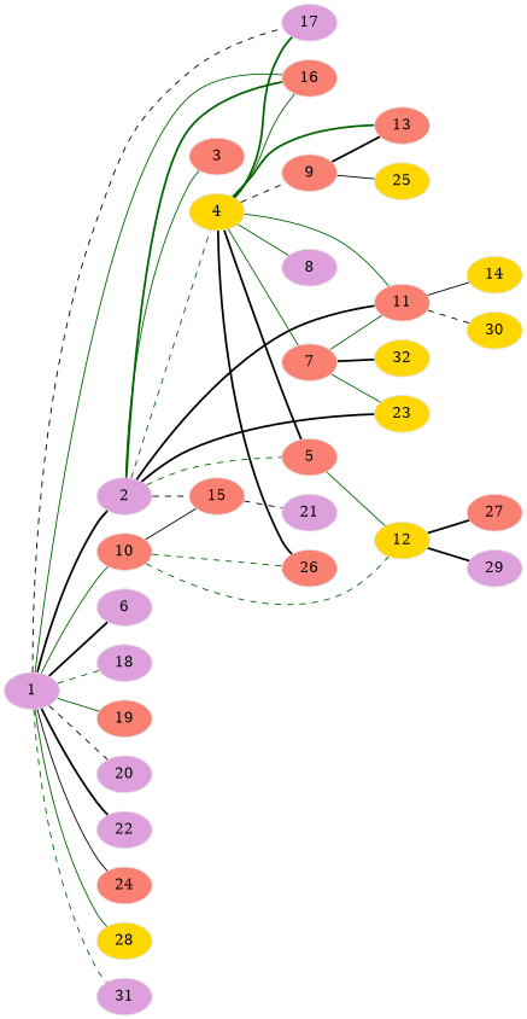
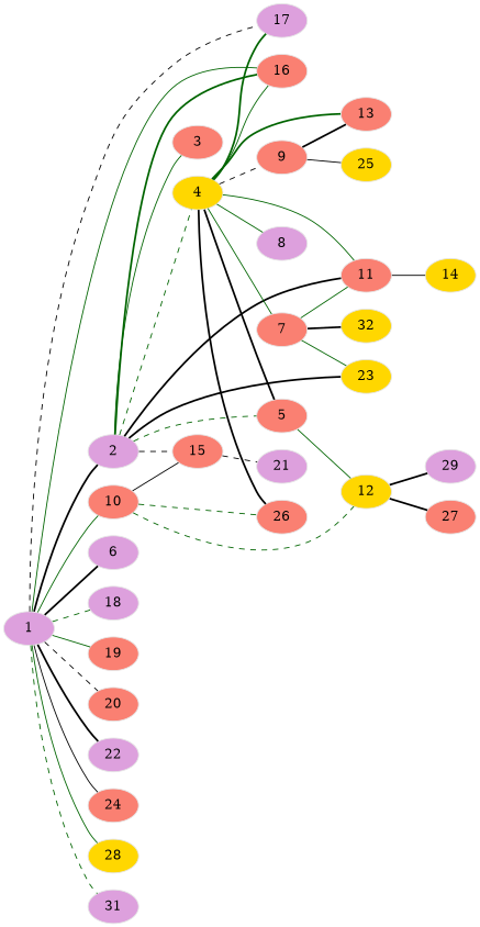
  graph {
    rankdir=LR
    node [color=gray90 fillcolor=salmon style=filled]
    edge [color=black style=solid weight=1.0]
    1 [fillcolor=plum]
    2 [fillcolor=plum]
    6 [fillcolor=plum]
    10
    16
    17 [fillcolor=plum]
    18 [fillcolor=plum]
    19
-   20 [fillcolor=plum]
+   20
    22 [fillcolor=plum]
    24
    28 [fillcolor=gold]
    31 [fillcolor=plum]
    4 [fillcolor=gold]
    3
    5
    11
    15
    23 [fillcolor=gold]
    7
    8 [fillcolor=plum]
    9
    13
    26
    12 [fillcolor=gold]
    14 [fillcolor=gold]
-   30 [fillcolor=gold]
    21 [fillcolor=plum]
    32 [fillcolor=gold]
    25 [fillcolor=gold]
    27
    29 [fillcolor=plum]
    1 -- 2 [style=bold]
    1 -- 6 [style=bold]
    1 -- 10 [color=darkgreen]
    1 -- 16 [color=darkgreen]
    1 -- 17 [style=dashed]
    1 -- 18 [color=darkgreen style=dashed]
    1 -- 19 [color=darkgreen]
    1 -- 20 [style=dashed]
    1 -- 22 [style=bold]
    1 -- 24
    1 -- 28 [color=darkgreen]
    1 -- 31 [color=darkgreen style=dashed]
    2 -- 16 [color=darkgreen style=bold]
    2 -- 4 [color=darkgreen style=dashed]
    2 -- 3 [color=darkgreen]
    2 -- 5 [color=darkgreen style=dashed]
    2 -- 11 [style=bold]
    2 -- 15 [style=dashed weight=8.0]
    2 -- 23 [style=bold]
    10 -- 15
    10 -- 26 [color=darkgreen style=dashed]
    10 -- 12 [color=darkgreen style=dashed]
    4 -- 16 [color=darkgreen]
    4 -- 17 [color=darkgreen style=bold]
    4 -- 5 [style=bold]
    4 -- 11 [color=darkgreen]
    4 -- 7 [color=darkgreen]
    4 -- 8 [color=darkgreen]
    4 -- 9 [style=dashed]
    4 -- 13 [color=darkgreen style=bold weight=6.0]
    4 -- 26 [style=bold]
    5 -- 12 [color=darkgreen]
    11 -- 14
-   11 -- 30 [style=dashed]
    15 -- 21 [style=dashed]
    7 -- 11 [color=darkgreen]
    7 -- 23 [color=darkgreen]
    7 -- 32 [style=bold]
    9 -- 13 [style=bold]
    9 -- 25
    12 -- 27 [style=bold]
    12 -- 29 [style=bold]
  }
